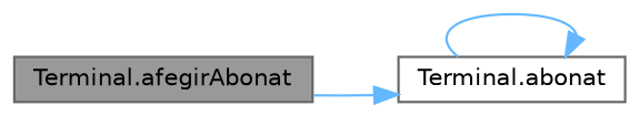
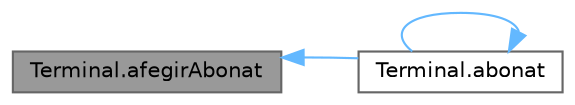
  digraph {
    rankdir=LR
    node [fontname=Helvetica fontsize=10 shape=box style=filled]
    edge [color=steelblue1 fontname=Helvetica fontsize=10 labelfontname=Helvetica labelfontsize=10 style=solid]
    n1 [color=gray40 fillcolor=grey60 fontcolor=black height=0.2 label="Terminal.afegirAbonat" width=0.4]
    n2 [color=grey40 fillcolor=white height=0.2 label="Terminal.abonat" width=0.4]
-   n1 -> n2
+   n2 -> n1
    n2 -> n2
  }
